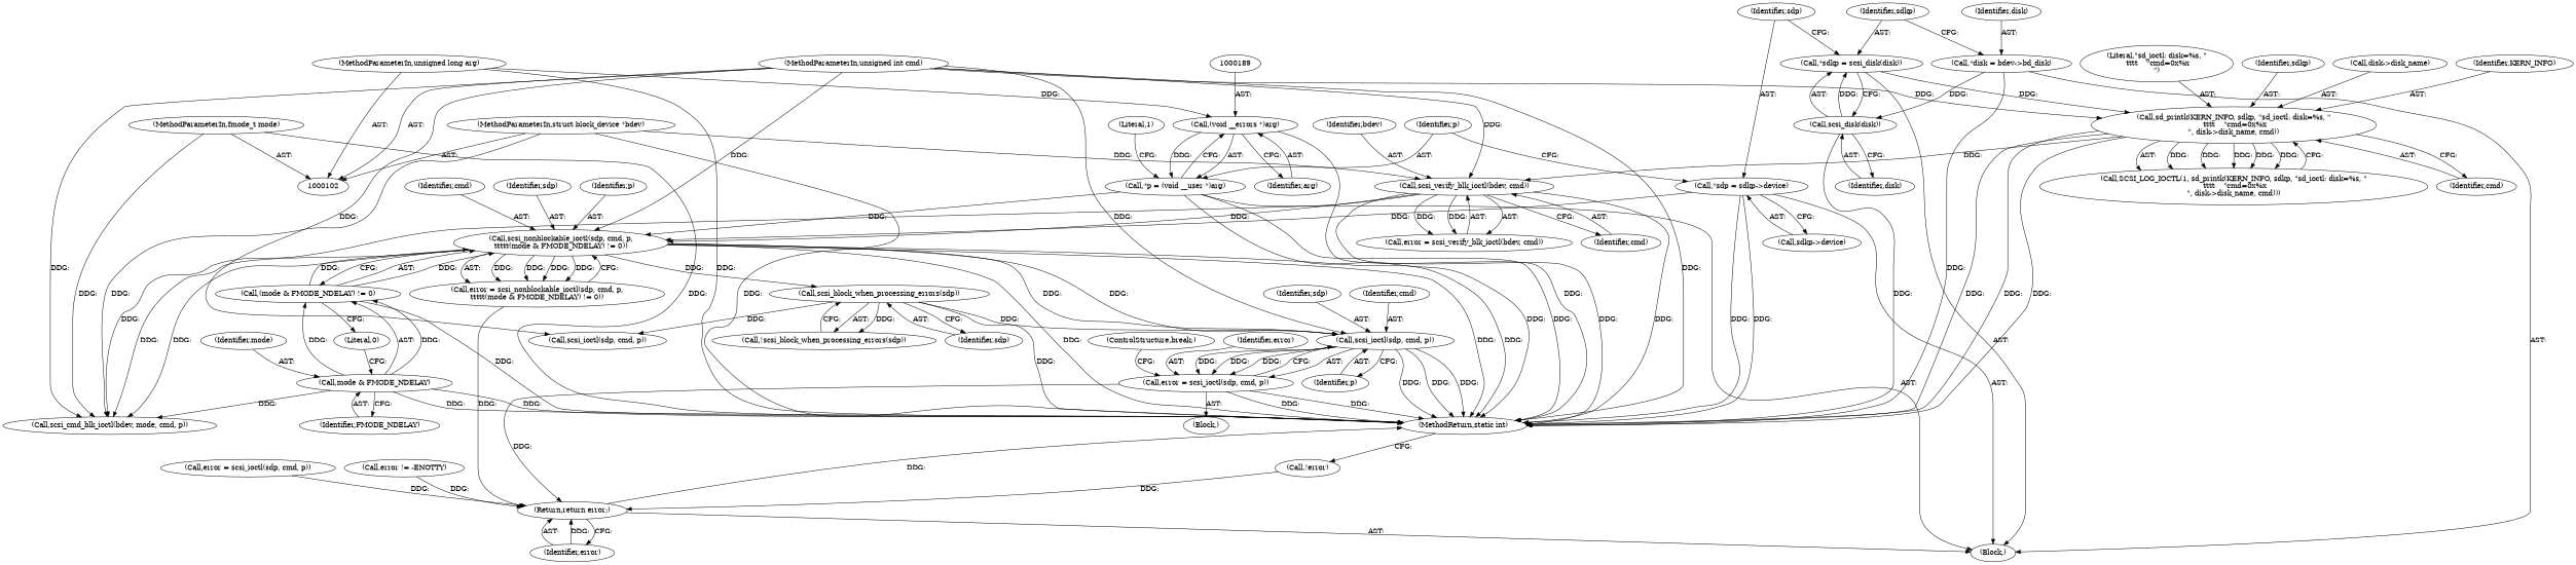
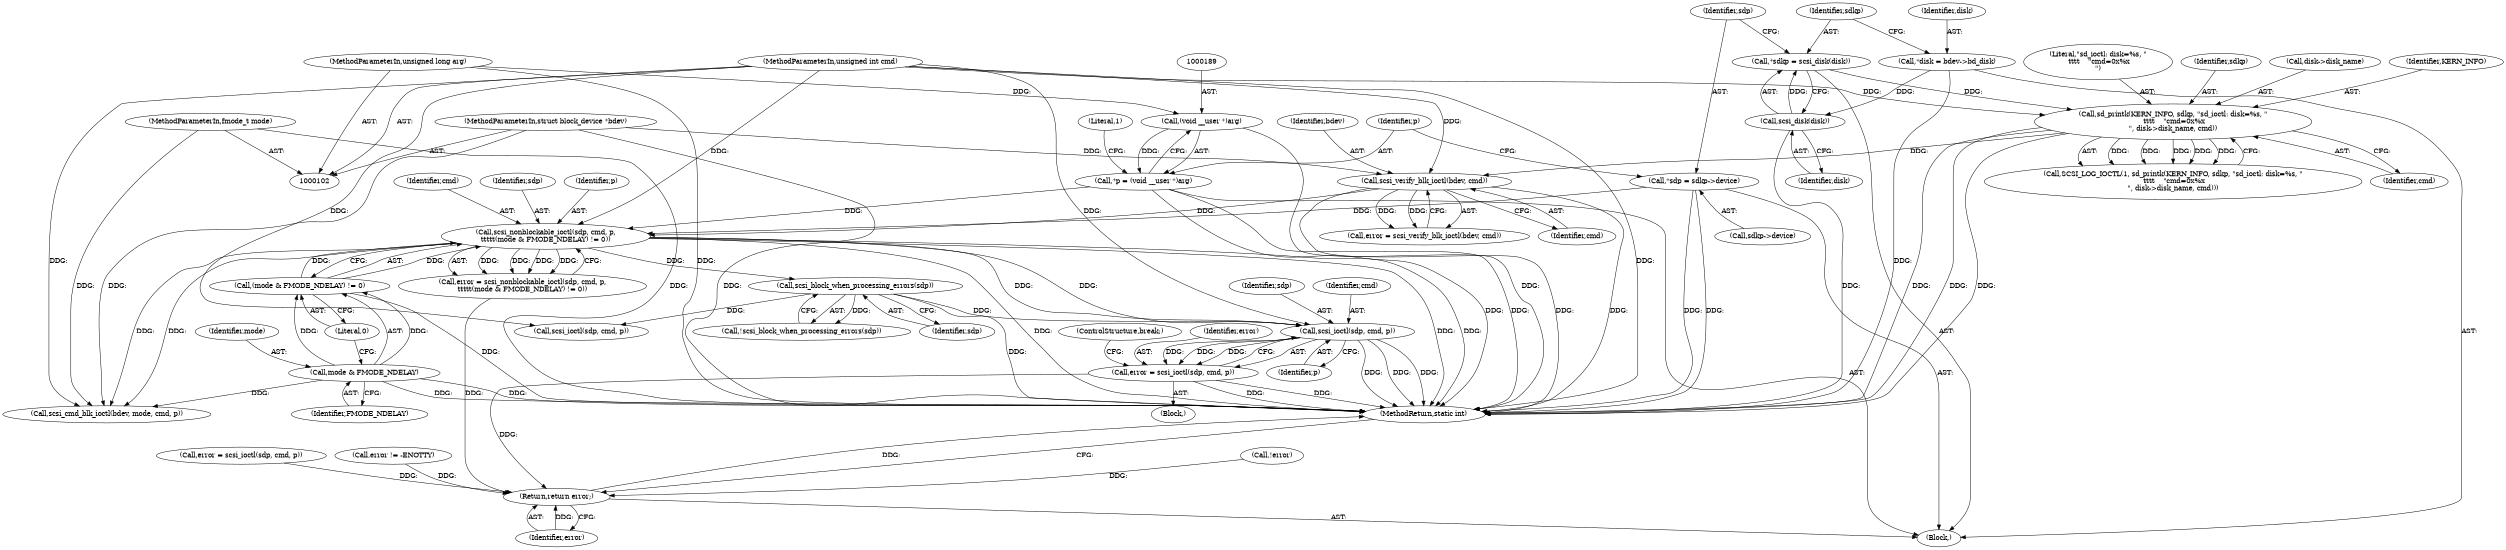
  digraph {
    n1 [label="(Call,scsi_ioctl(sdp, cmd, p))"]
    n2 [label="(Call,error = scsi_ioctl(sdp, cmd, p))"]
    n3 [label="(Identifier,p)"]
    n4 [label="(MethodReturn,static int)"]
    n5 [label="(Return,return error;)"]
    n6 [label="(Block,)"]
    n7 [label="(Call,scsi_block_when_processing_errors(sdp))"]
    n8 [label="(Call,!scsi_block_when_processing_errors(sdp))"]
    n9 [label="(Call,scsi_ioctl(sdp, cmd, p))"]
    n10 [label="(Identifier,sdp)"]
    n11 [label="(Call,scsi_nonblockable_ioctl(sdp, cmd, p,\n\t\t\t\t\t(mode & FMODE_NDELAY) != 0))"]
    n12 [label="(Call,(mode & FMODE_NDELAY) != 0)"]
    n13 [label="(Call,error = scsi_nonblockable_ioctl(sdp, cmd, p,\n\t\t\t\t\t(mode & FMODE_NDELAY) != 0))"]
    n14 [label="(Call,scsi_cmd_blk_ioctl(bdev, mode, cmd, p))"]
    n15 [label="(Literal,0)"]
    n16 [label="(Call,*sdp = sdkp->device)"]
    n17 [label="(Call,sdkp->device)"]
    n18 [label="(Block,)"]
    n19 [label="(Call,scsi_verify_blk_ioctl(bdev, cmd))"]
    n20 [label="(Call,error = scsi_verify_blk_ioctl(bdev, cmd))"]
    n21 [label="(Identifier,cmd)"]
    n22 [label="(MethodParameterIn,struct block_device *bdev)"]
    1000102
    n24 [label="(Call,sd_printk(KERN_INFO, sdkp, \"sd_ioctl: disk=%s, \"\n \t\t\t\t    \"cmd=0x%x\n\", disk->disk_name, cmd))"]
    n25 [label="(Identifier,cmd)"]
    n26 [label="(Call,SCSI_LOG_IOCTL(1, sd_printk(KERN_INFO, sdkp, \"sd_ioctl: disk=%s, \"\n \t\t\t\t    \"cmd=0x%x\n\", disk->disk_name, cmd)))"]
    n27 [label="(Call,*sdkp = scsi_disk(disk))"]
    n28 [label="(Call,scsi_disk(disk))"]
    n29 [label="(Identifier,disk)"]
    n30 [label="(Call,*disk = bdev->bd_disk)"]
    n31 [label="(MethodParameterIn,unsigned int cmd)"]
    n32 [label="(Call,*p = (void __user *)arg)"]
-   n33 [label="(Call,(void __errors *)arg)"]
-   n34 [label="(Identifier,arg)"]
+   n33 [label="(Call,(void __user *)arg)"]
    n35 [label="(MethodParameterIn,unsigned long arg)"]
    n36 [label="(Call,mode & FMODE_NDELAY)"]
    n37 [label="(Identifier,FMODE_NDELAY)"]
    n38 [label="(MethodParameterIn,fmode_t mode)"]
    n39 [label="(Identifier,error)"]
    n40 [label="(Call,error = scsi_ioctl(sdp, cmd, p))"]
    n41 [label="(Literal,\"sd_ioctl: disk=%s, \"\n \t\t\t\t    \"cmd=0x%x\n\")"]
    n42 [label="(Identifier,sdp)"]
    n43 [label="(Identifier,cmd)"]
    n44 [label="(Identifier,disk)"]
    n45 [label="(Identifier,mode)"]
    n46 [label="(Identifier,sdp)"]
    n47 [label="(Identifier,sdkp)"]
    n48 [label="(Call,disk->disk_name)"]
    n49 [label="(Identifier,KERN_INFO)"]
    n50 [label="(Call,!error)"]
    n51 [label="(ControlStructure,break;)"]
    n52 [label="(Literal,1)"]
    n53 [label="(Identifier,error)"]
    n54 [label="(Identifier,p)"]
    n55 [label="(Identifier,sdkp)"]
    n56 [label="(Identifier,bdev)"]
    n57 [label="(Identifier,p)"]
    n58 [label="(Call,error != -ENOTTY)"]
    n59 [label="(Identifier,sdp)"]
    n60 [label="(Identifier,cmd)"]
    n61 [label=1000189]
    n1 -> n2 [label="AST: "]
    n1 -> n2 [label="DDG: "]
    n1 -> n2 [label="DDG: "]
    n1 -> n2 [label="DDG: "]
    n1 -> n3 [label="CFG: "]
    n1 -> n4 [label="DDG: "]
    n1 -> n4 [label="DDG: "]
    n1 -> n4 [label="DDG: "]
    n2 -> n1 [label="CFG: "]
    n2 -> n4 [label="DDG: "]
    n2 -> n4 [label="DDG: "]
    n2 -> n5 [label="DDG: "]
    n2 -> n6 [label="AST: "]
    n3 -> n1 [label="AST: "]
-   n4 -> n50 [label="CFG: "]
+   n4 -> n5 [label="CFG: "]
    n5 -> n4 [label="DDG: "]
    n5 -> n18 [label="AST: "]
    n5 -> n39 [label="CFG: "]
    n7 -> n1 [label="DDG: "]
    n7 -> n4 [label="DDG: "]
    n7 -> n8 [label="AST: "]
    n7 -> n8 [label="DDG: "]
    n7 -> n9 [label="DDG: "]
    n7 -> n10 [label="CFG: "]
    n8 -> n7 [label="CFG: "]
    n10 -> n7 [label="AST: "]
    n11 -> n1 [label="DDG: "]
    n11 -> n1 [label="DDG: "]
    n11 -> n4 [label="DDG: "]
    n11 -> n4 [label="DDG: "]
    n11 -> n4 [label="DDG: "]
    n11 -> n7 [label="DDG: "]
    n11 -> n12 [label="CFG: "]
    n11 -> n13 [label="AST: "]
    n11 -> n13 [label="DDG: "]
    n11 -> n13 [label="DDG: "]
    n11 -> n13 [label="DDG: "]
    n11 -> n13 [label="DDG: "]
    n11 -> n14 [label="DDG: "]
    n11 -> n14 [label="DDG: "]
    n12 -> n4 [label="DDG: "]
    n12 -> n11 [label="AST: "]
    n12 -> n11 [label="DDG: "]
    n12 -> n11 [label="DDG: "]
    n12 -> n15 [label="CFG: "]
    n13 -> n5 [label="DDG: "]
    n13 -> n11 [label="CFG: "]
+   n15 -> n12 [label="AST: "]
    n15 -> n36 [label="CFG: "]
    n16 -> n4 [label="DDG: "]
    n16 -> n4 [label="DDG: "]
    n16 -> n11 [label="DDG: "]
-   n16 -> n17 [label="CFG: "]
    n16 -> n18 [label="AST: "]
    n17 -> n16 [label="AST: "]
    n19 -> n4 [label="DDG: "]
    n19 -> n4 [label="DDG: "]
    n19 -> n11 [label="DDG: "]
-   n19 -> n14 [label="DDG: "]
    n19 -> n20 [label="AST: "]
    n19 -> n20 [label="DDG: "]
    n19 -> n20 [label="DDG: "]
    n19 -> n21 [label="CFG: "]
-   n20 -> n19 [label="AST: "]
+   n20 -> n19 [label="CFG: "]
    n21 -> n19 [label="AST: "]
    n22 -> n4 [label="DDG: "]
    n22 -> n14 [label="DDG: "]
    n22 -> n19 [label="DDG: "]
    n22 -> 1000102 [label="AST: "]
    n24 -> n4 [label="DDG: "]
    n24 -> n4 [label="DDG: "]
    n24 -> n4 [label="DDG: "]
    n24 -> n19 [label="DDG: "]
    n24 -> n25 [label="CFG: "]
    n24 -> n26 [label="AST: "]
    n24 -> n26 [label="DDG: "]
    n24 -> n26 [label="DDG: "]
    n24 -> n26 [label="DDG: "]
    n24 -> n26 [label="DDG: "]
    n24 -> n26 [label="DDG: "]
    n25 -> n24 [label="AST: "]
    n26 -> n24 [label="CFG: "]
    n27 -> n18 [label="AST: "]
    n27 -> n24 [label="DDG: "]
    n27 -> n28 [label="CFG: "]
    n28 -> n4 [label="DDG: "]
    n28 -> n27 [label="AST: "]
    n28 -> n27 [label="DDG: "]
    n28 -> n29 [label="CFG: "]
    n29 -> n28 [label="AST: "]
    n30 -> n4 [label="DDG: "]
    n30 -> n18 [label="AST: "]
    n30 -> n28 [label="DDG: "]
    n31 -> n1 [label="DDG: "]
    n31 -> n4 [label="DDG: "]
    n31 -> n9 [label="DDG: "]
    n31 -> n11 [label="DDG: "]
    n31 -> n14 [label="DDG: "]
    n31 -> n19 [label="DDG: "]
    n31 -> 1000102 [label="AST: "]
    n31 -> n24 [label="DDG: "]
    n32 -> n4 [label="DDG: "]
    n32 -> n4 [label="DDG: "]
    n32 -> n11 [label="DDG: "]
    n32 -> n18 [label="AST: "]
    n32 -> n33 [label="CFG: "]
    n33 -> n4 [label="DDG: "]
    n33 -> n32 [label="AST: "]
    n33 -> n32 [label="DDG: "]
-   n33 -> n34 [label="CFG: "]
-   n34 -> n33 [label="AST: "]
    n35 -> n4 [label="DDG: "]
    n35 -> 1000102 [label="AST: "]
    n35 -> n33 [label="DDG: "]
    n36 -> n4 [label="DDG: "]
    n36 -> n4 [label="DDG: "]
    n36 -> n12 [label="AST: "]
    n36 -> n12 [label="DDG: "]
    n36 -> n12 [label="DDG: "]
    n36 -> n14 [label="DDG: "]
    n36 -> n37 [label="CFG: "]
    n37 -> n36 [label="AST: "]
    n38 -> n4 [label="DDG: "]
    n38 -> n14 [label="DDG: "]
    n38 -> 1000102 [label="AST: "]
    n39 -> n5 [label="AST: "]
    n39 -> n5 [label="DDG: "]
    n40 -> n5 [label="DDG: "]
    n41 -> n24 [label="AST: "]
    n42 -> n1 [label="AST: "]
    n43 -> n11 [label="AST: "]
    n44 -> n30 [label="AST: "]
    n45 -> n36 [label="AST: "]
    n46 -> n11 [label="AST: "]
    n47 -> n24 [label="AST: "]
    n48 -> n24 [label="AST: "]
    n49 -> n24 [label="AST: "]
    n50 -> n5 [label="DDG: "]
    n51 -> n2 [label="CFG: "]
    n52 -> n32 [label="CFG: "]
    n53 -> n2 [label="AST: "]
    n54 -> n16 [label="CFG: "]
    n54 -> n32 [label="AST: "]
    n55 -> n27 [label="AST: "]
    n55 -> n30 [label="CFG: "]
    n56 -> n19 [label="AST: "]
    n57 -> n11 [label="AST: "]
    n58 -> n5 [label="DDG: "]
    n59 -> n16 [label="AST: "]
    n59 -> n27 [label="CFG: "]
    n60 -> n1 [label="AST: "]
    n61 -> n33 [label="AST: "]
  }
